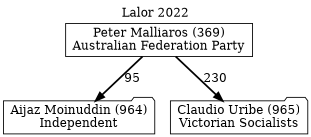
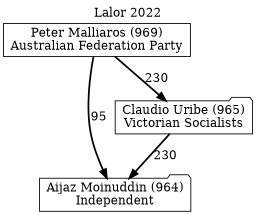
  digraph {
    label="Lalor 2022"
    labelloc=t
    mclimit=10
    node [shape=folder]
    edge [style=bold]
    n1 [label="Aijaz Moinuddin (964)\nIndependent"]
    n2 [label="Claudio Uribe (965)\nVictorian Socialists"]
-   n3 [label="Peter Malliaros (369)\nAustralian Federation Party" shape=box]
+   n3 [label="Peter Malliaros (969)\nAustralian Federation Party" shape=box]
+   n2 -> n1 [label=230]
    n3 -> n1 [label=95]
    n3 -> n2 [label=230]
  }
